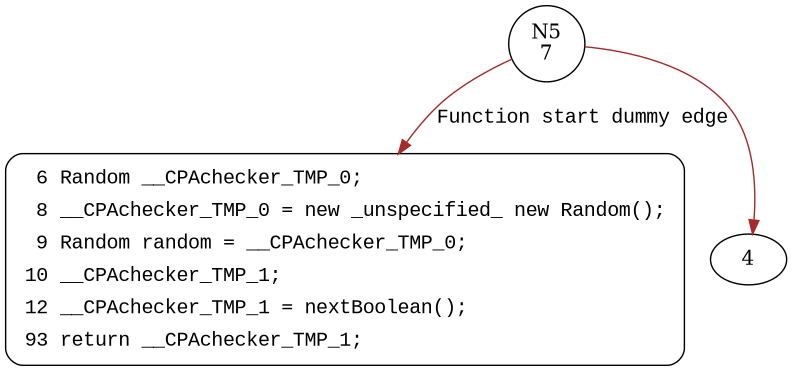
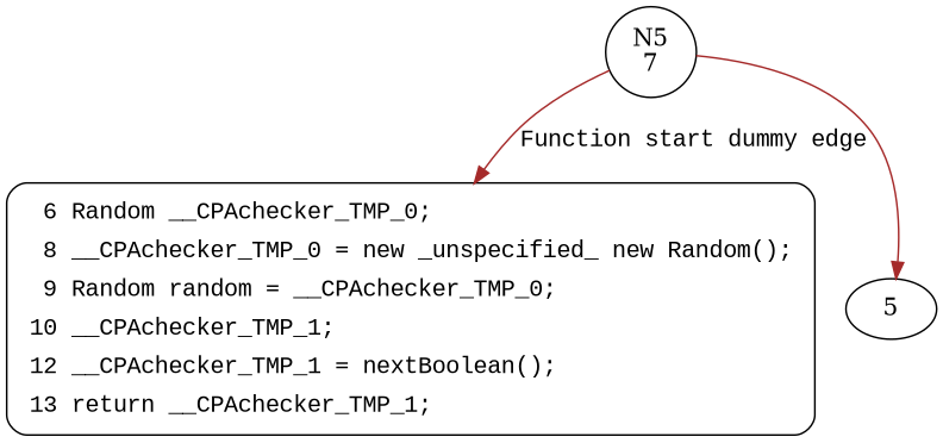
  digraph {
    edge [color=brown]
    n1 [label="N5\n7" shape=circle]
-   n2 [fillcolor=white fontname="Courier New" label=<<table border="0" cellborder="0" cellpadding="3" bgcolor="white"><tr><td align="right">6</td><td align="left">Random __CPAchecker_TMP_0;</td></tr><tr><td align="right">8</td><td align="left">__CPAchecker_TMP_0 = new _unspecified_ new Random();</td></tr><tr><td align="right">9</td><td align="left">Random random = __CPAchecker_TMP_0;</td></tr><tr><td align="right">10</td><td align="left">__CPAchecker_TMP_1;</td></tr><tr><td align="right">12</td><td align="left">__CPAchecker_TMP_1 = nextBoolean();</td></tr><tr><td align="right">93</td><td align="left">return __CPAchecker_TMP_1;</td></tr></table>> penwidth=1 shape=Mrecord style="filled,bold"]
-   4
+   n2 [fillcolor=white fontname="Courier New" label=<<table border="0" cellborder="0" cellpadding="3" bgcolor="white"><tr><td align="right">6</td><td align="left">Random __CPAchecker_TMP_0;</td></tr><tr><td align="right">8</td><td align="left">__CPAchecker_TMP_0 = new _unspecified_ new Random();</td></tr><tr><td align="right">9</td><td align="left">Random random = __CPAchecker_TMP_0;</td></tr><tr><td align="right">10</td><td align="left">__CPAchecker_TMP_1;</td></tr><tr><td align="right">12</td><td align="left">__CPAchecker_TMP_1 = nextBoolean();</td></tr><tr><td align="right">13</td><td align="left">return __CPAchecker_TMP_1;</td></tr></table>> penwidth=1 shape=Mrecord style="filled,bold"]
+   4 [label=5]
    n1 -> n2 [fontname="Courier New" label="Function start dummy edge"]
    n1 -> 4
  }
